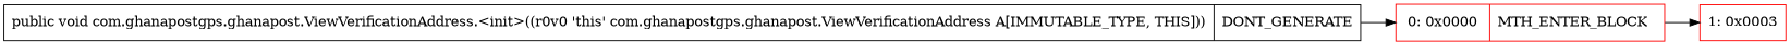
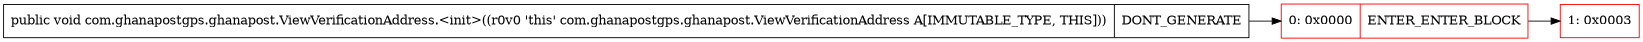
  digraph {
    rankdir=LR
    node [color=red shape=record]
-   n1 [label="{0\:\ 0x0000|MTH_ENTER_BLOCK\l}"]
+   n1 [label="{0\:\ 0x0000|ENTER_ENTER_BLOCK\l}"]
    n2 [label="{1\:\ 0x0003}"]
    n3 [label="{public void com.ghanapostgps.ghanapost.ViewVerificationAddress.\<init\>((r0v0 'this' com.ghanapostgps.ghanapost.ViewVerificationAddress A[IMMUTABLE_TYPE, THIS]))  | DONT_GENERATE\l}" color=""]
    subgraph cluster_1 {
      label="R(0)"
    }
    n1 -> n2
    n3 -> n1
  }
